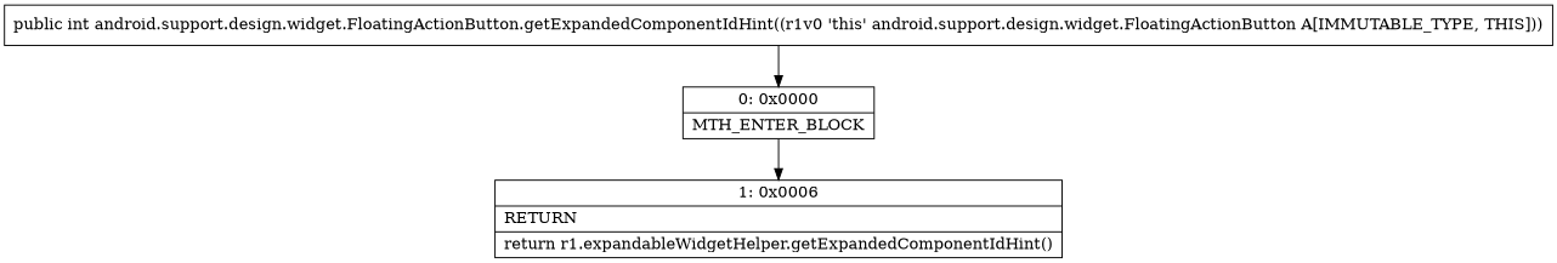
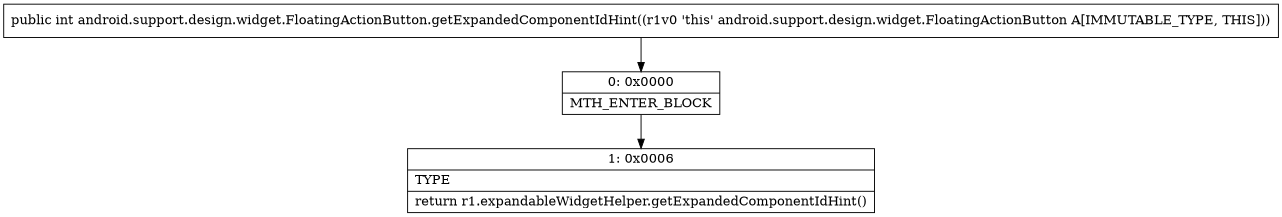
  digraph {
    node [shape=record]
    n1 [label="{0\:\ 0x0000|MTH_ENTER_BLOCK\l}"]
-   n2 [label="{1\:\ 0x0006|RETURN\l|return r1.expandableWidgetHelper.getExpandedComponentIdHint()\l}"]
+   n2 [label="{1\:\ 0x0006|TYPE\l|return r1.expandableWidgetHelper.getExpandedComponentIdHint()\l}"]
    n3 [label="{public int android.support.design.widget.FloatingActionButton.getExpandedComponentIdHint((r1v0 'this' android.support.design.widget.FloatingActionButton A[IMMUTABLE_TYPE, THIS])) }"]
    n1 -> n2
    n3 -> n1
  }
